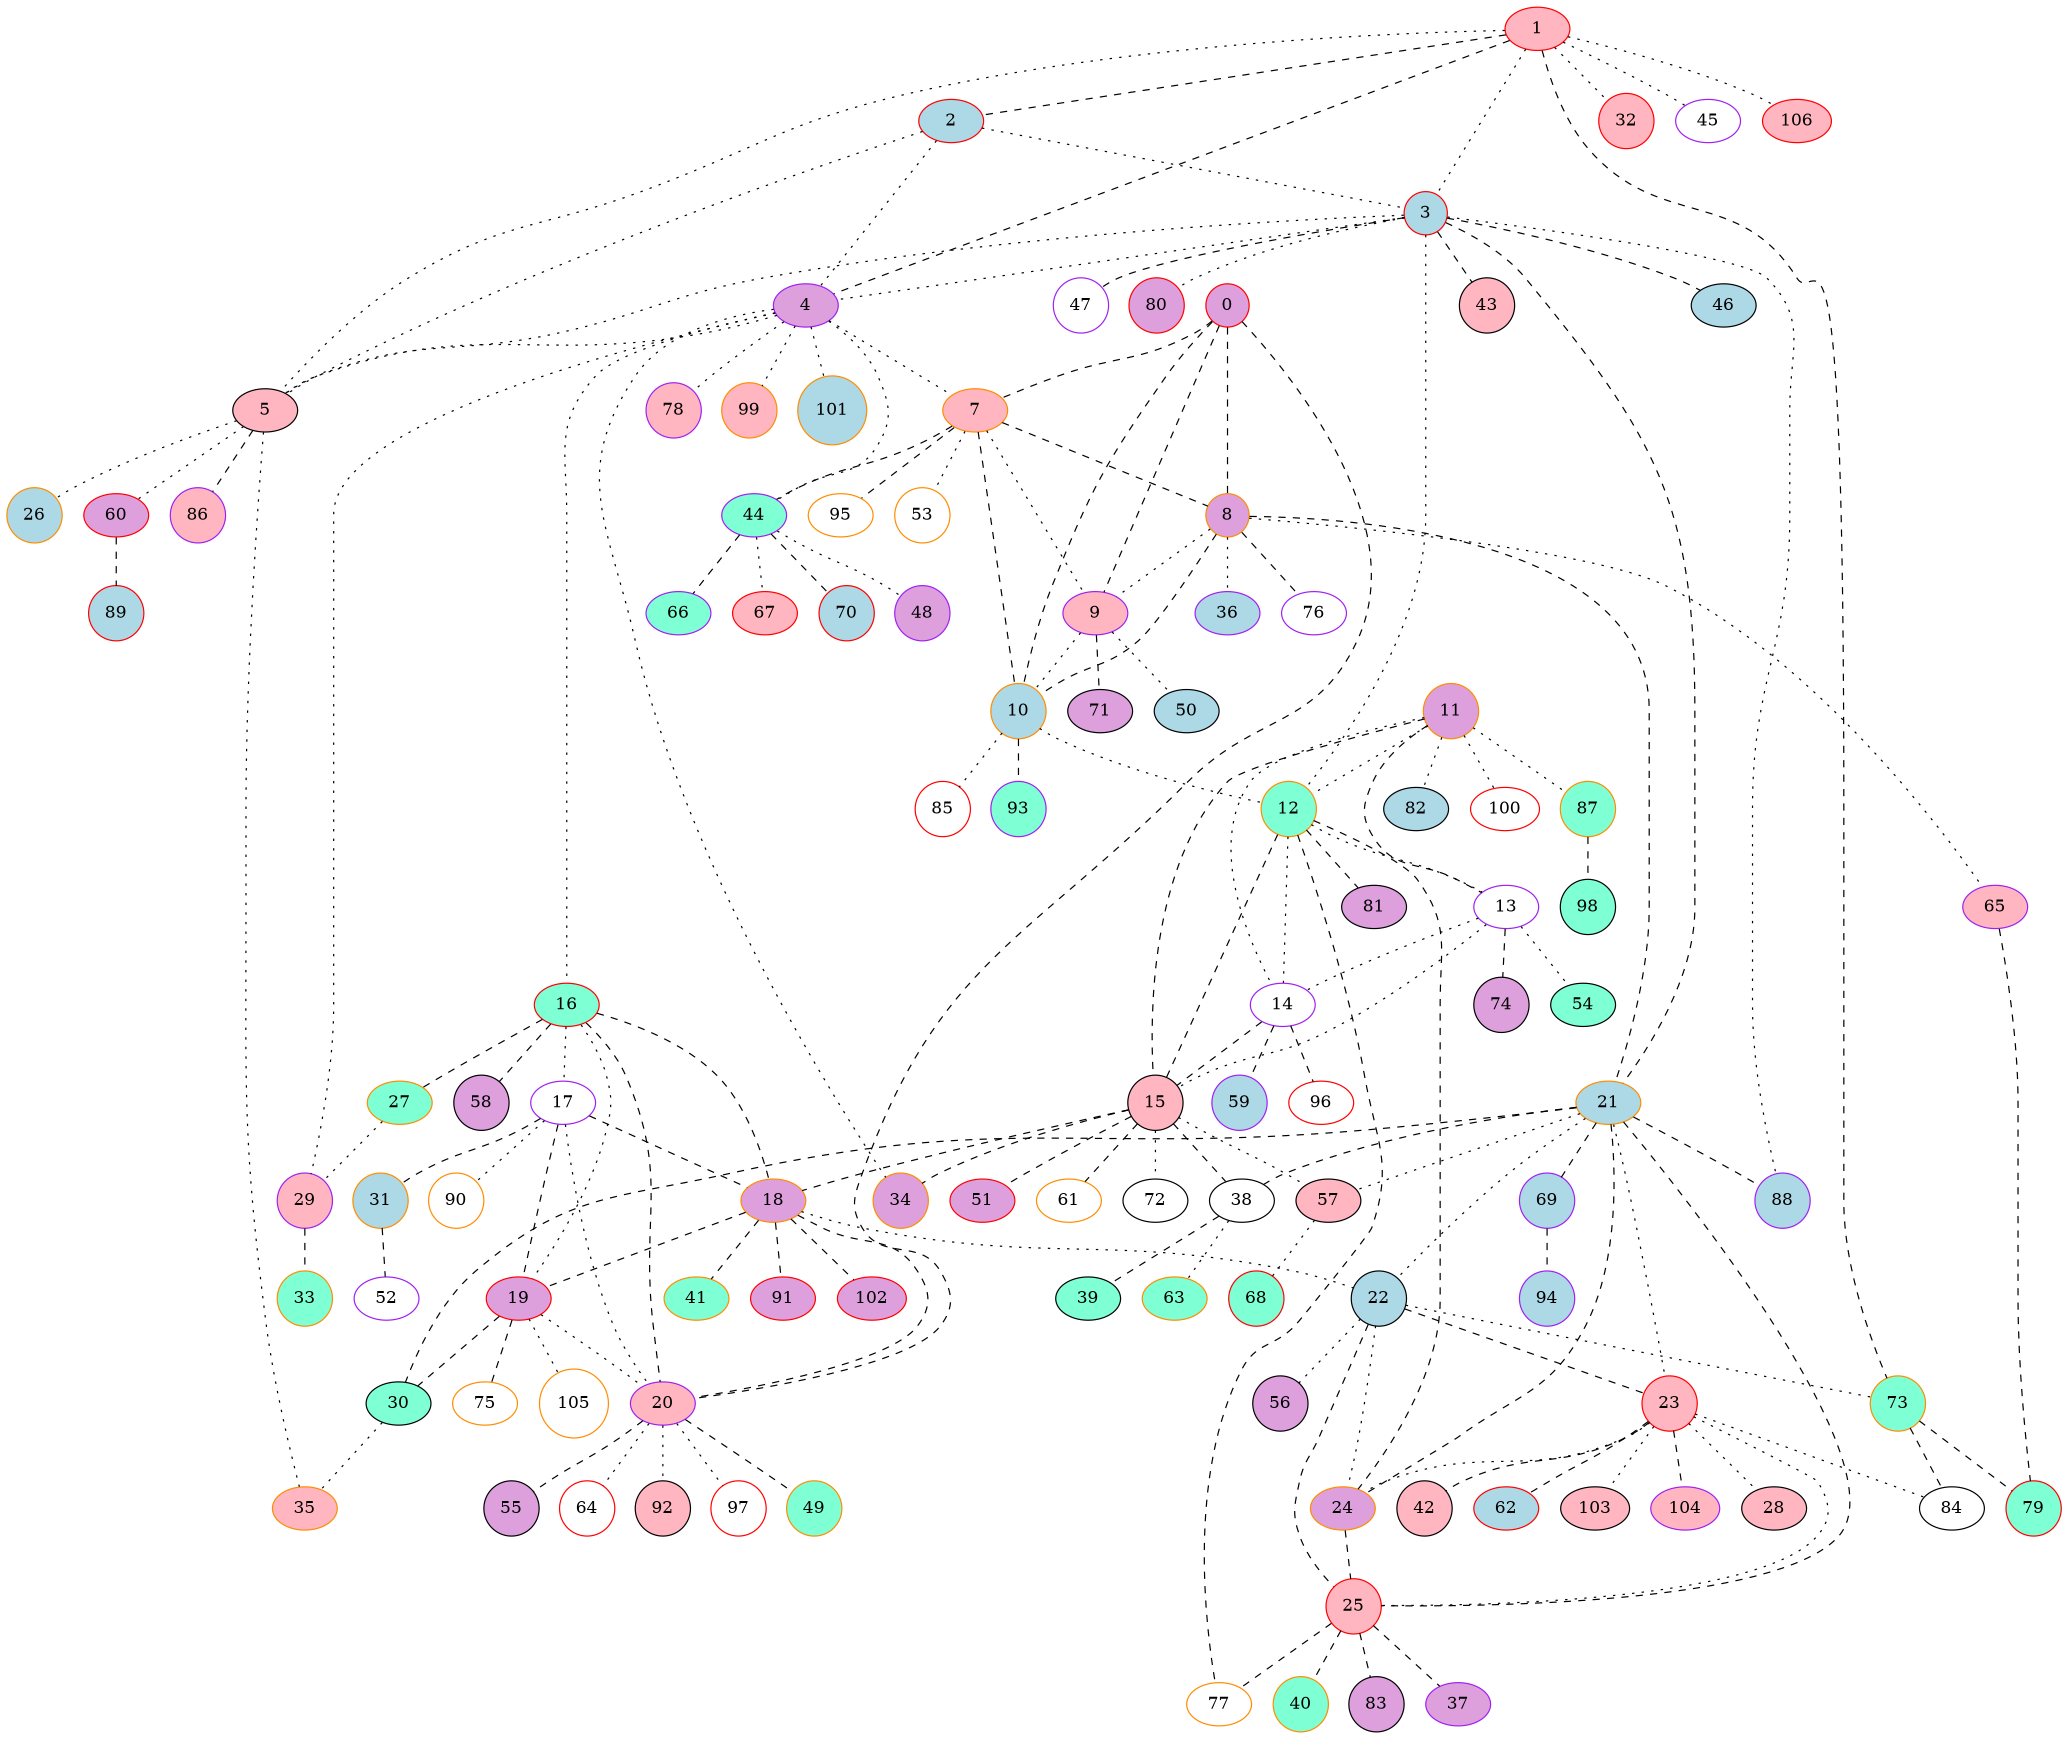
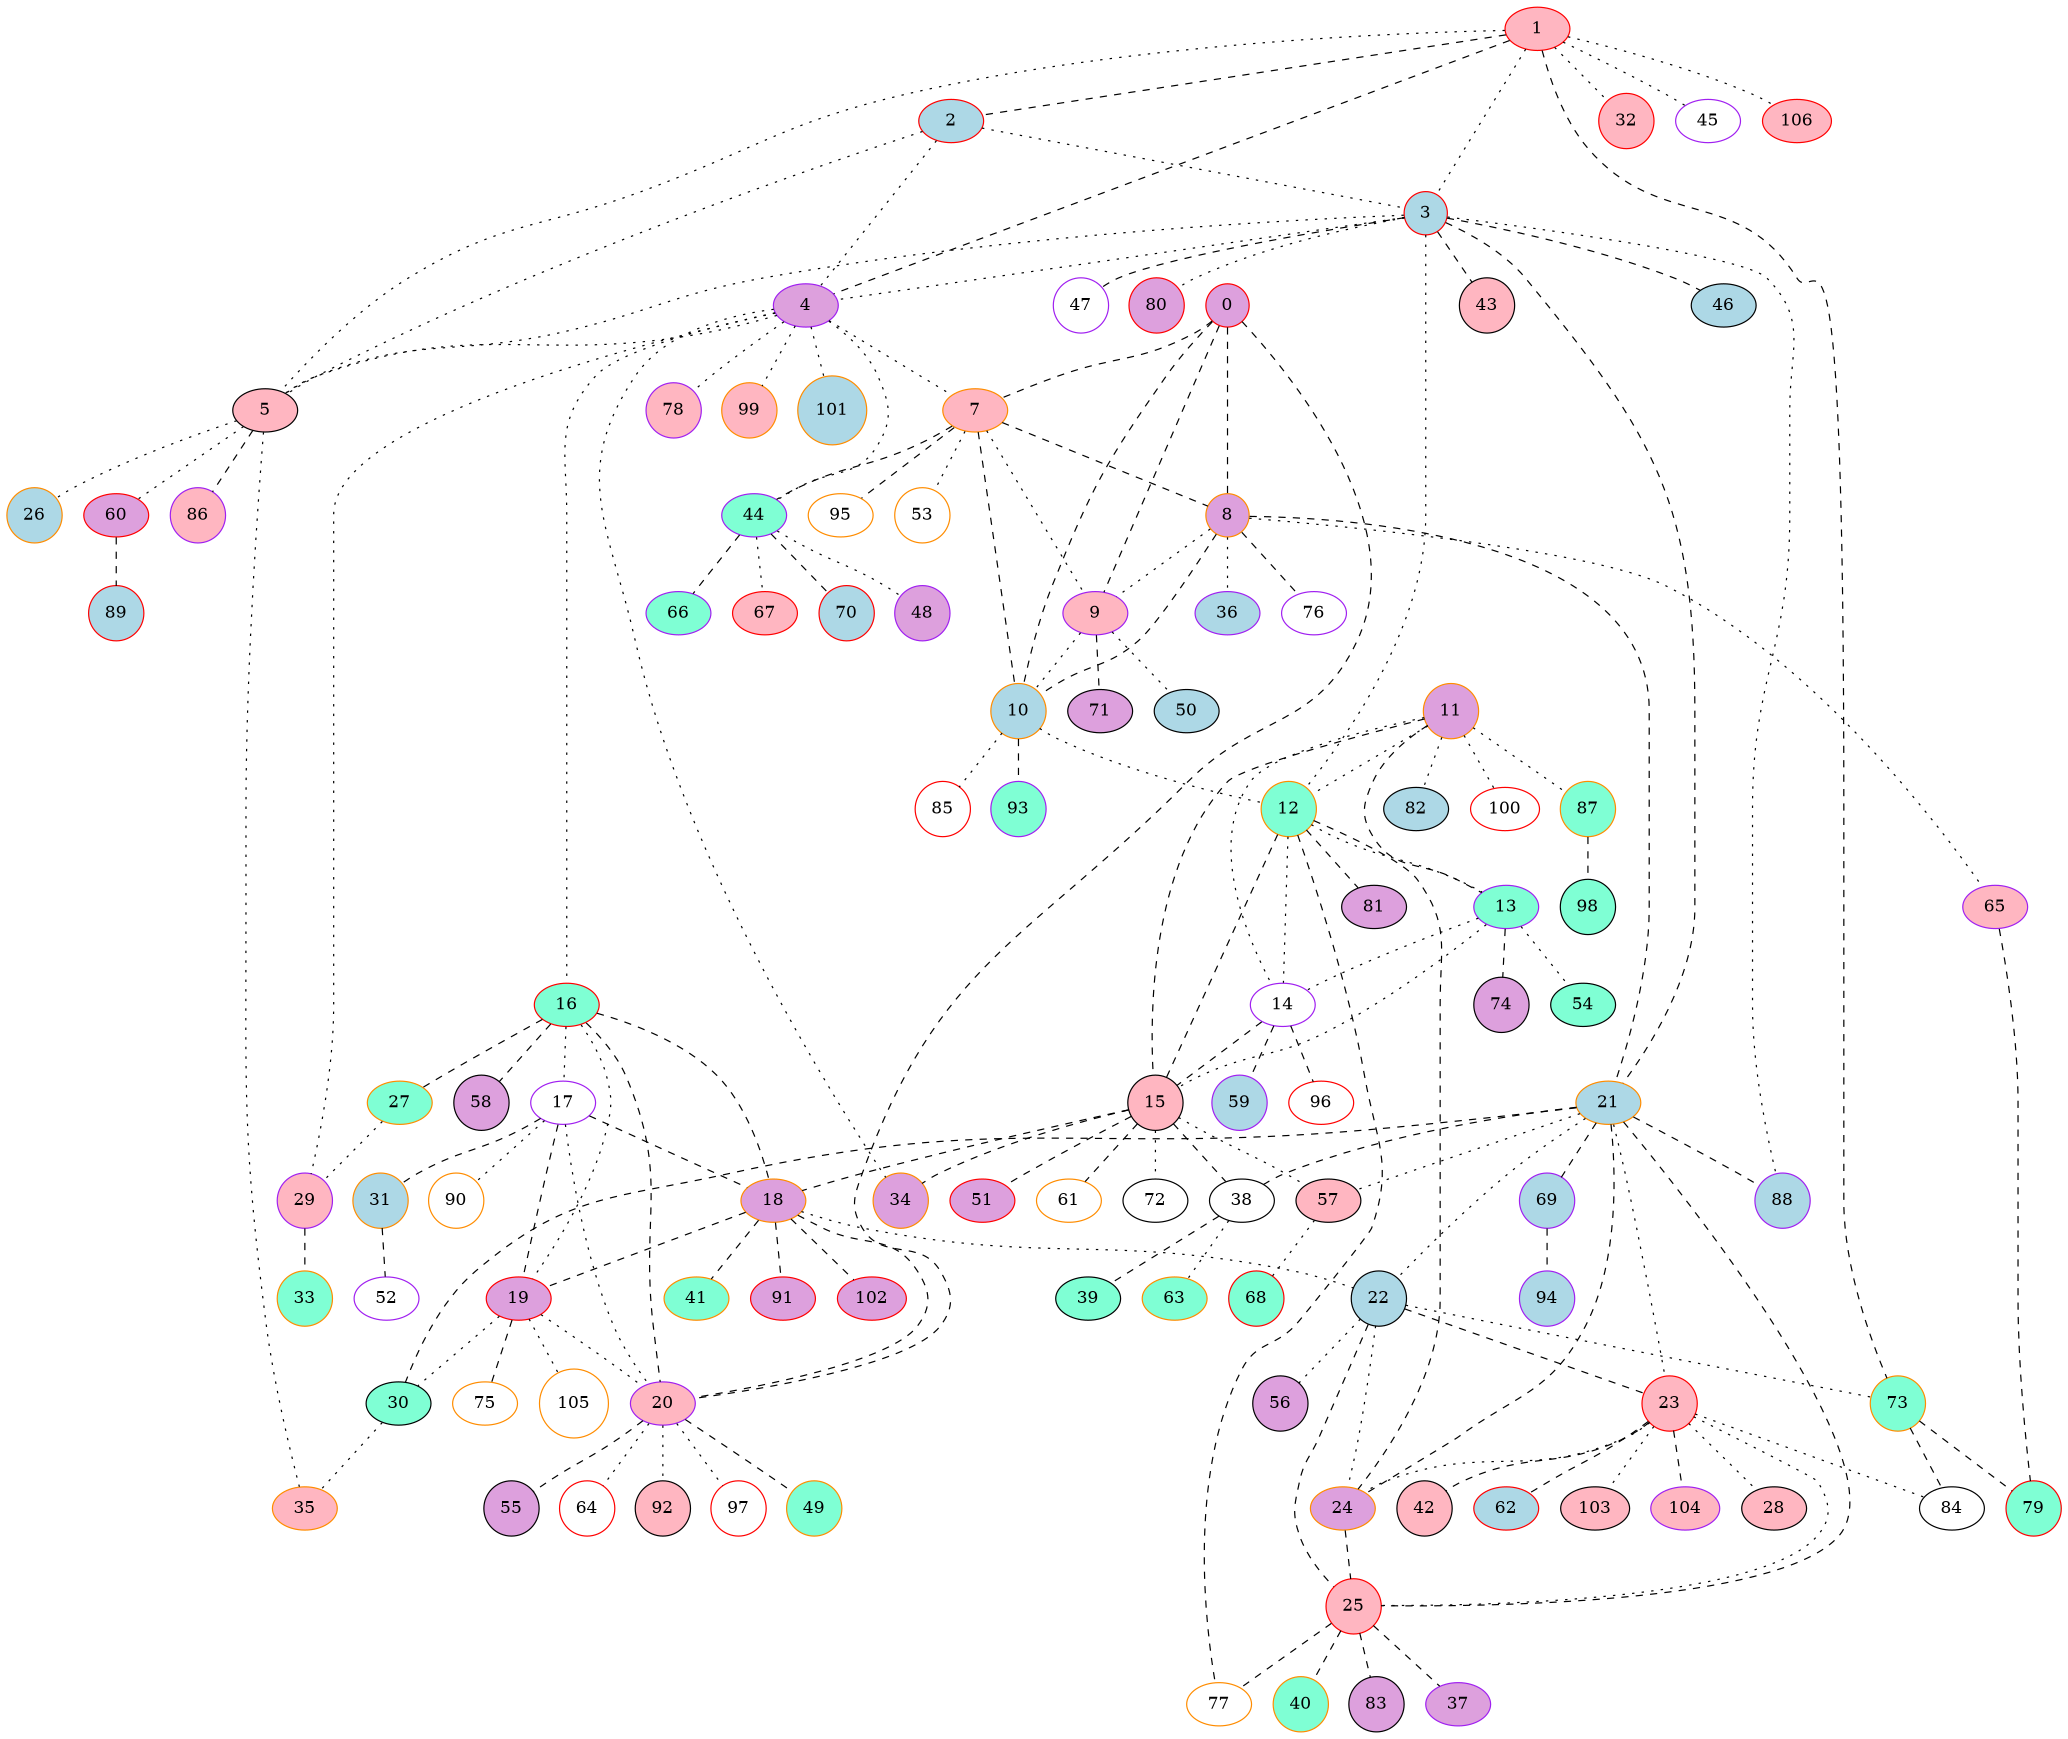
  graph {
    node [color=darkorange fillcolor=lightpink shape=ellipse style=filled]
    edge [style=dashed]
    1 [color=red]
    2 [color=red fillcolor=lightblue]
    3 [color=red fillcolor=lightblue shape=circle]
    4 [color=purple fillcolor=plum]
    5 [color=black]
    32 [color=red shape=circle]
    45 [color=purple fillcolor=white]
    73 [fillcolor=aquamarine shape=circle]
    106 [color=red]
    12 [fillcolor=aquamarine shape=circle]
    21 [fillcolor=lightblue]
    43 [color=black shape=circle]
    46 [color=black fillcolor=lightblue]
    47 [color=purple fillcolor=white shape=circle]
    80 [color=red fillcolor=plum shape=circle]
    88 [color=purple fillcolor=lightblue shape=circle]
    7
    16 [color=red fillcolor=aquamarine]
    29 [color=purple shape=circle]
    34 [fillcolor=plum shape=circle]
    44 [color=purple fillcolor=aquamarine]
    78 [color=purple shape=circle]
    99 [shape=circle]
    101 [fillcolor=lightblue shape=circle]
    26 [fillcolor=lightblue shape=circle]
    35
    60 [color=red fillcolor=plum]
    86 [color=purple shape=circle]
    84 [color=black fillcolor=white]
    79 [color=red fillcolor=aquamarine shape=circle]
-   13 [color=purple fillcolor=white]
+   13 [color=purple fillcolor=aquamarine]
    14 [color=purple fillcolor=white]
    15 [color=black shape=circle]
    24 [fillcolor=plum]
    77 [fillcolor=white]
    81 [color=black fillcolor=plum]
    38 [color=black fillcolor=white]
    57 [color=black]
    22 [color=black fillcolor=lightblue shape=circle]
    30 [color=black fillcolor=aquamarine]
    23 [color=red shape=circle]
    25 [color=red shape=circle]
    69 [color=purple fillcolor=lightblue shape=circle]
    8 [fillcolor=plum shape=circle]
    9 [color=purple]
    10 [fillcolor=lightblue shape=circle]
    53 [fillcolor=white shape=circle]
    95 [fillcolor=white]
    20 [color=purple]
    18 [fillcolor=plum]
    17 [color=purple fillcolor=white]
    19 [color=red fillcolor=plum]
    27 [fillcolor=aquamarine]
    58 [color=black fillcolor=plum shape=circle]
    33 [fillcolor=aquamarine shape=circle]
    48 [color=purple fillcolor=plum shape=circle]
    66 [color=purple fillcolor=aquamarine]
    67 [color=red]
    70 [color=red fillcolor=lightblue shape=circle]
    89 [color=red fillcolor=lightblue shape=circle]
    n61 [color=red fillcolor=plum label=0 shape=circle]
    36 [color=purple fillcolor=lightblue]
    65 [color=purple]
    76 [color=purple fillcolor=white]
    50 [color=black fillcolor=lightblue]
    71 [color=black fillcolor=plum]
    85 [color=red fillcolor=white shape=circle]
    93 [color=purple fillcolor=aquamarine shape=circle]
    49 [fillcolor=aquamarine shape=circle]
    55 [color=black fillcolor=plum shape=circle]
    64 [color=red fillcolor=white shape=circle]
    92 [color=black shape=circle]
    97 [color=red fillcolor=white shape=circle]
    11 [fillcolor=plum shape=circle]
    82 [color=black fillcolor=lightblue]
    87 [fillcolor=aquamarine shape=circle]
    100 [color=red fillcolor=white]
    54 [color=black fillcolor=aquamarine]
    74 [color=black fillcolor=plum shape=circle]
    59 [color=purple fillcolor=lightblue shape=circle]
    96 [color=red fillcolor=white]
    51 [color=red fillcolor=plum]
    61 [fillcolor=white]
    72 [color=black fillcolor=white]
    98 [color=black fillcolor=aquamarine shape=circle]
    41 [fillcolor=aquamarine]
    91 [color=red fillcolor=plum]
    102 [color=red fillcolor=plum]
    39 [color=black fillcolor=aquamarine]
    63 [fillcolor=aquamarine]
    68 [color=red fillcolor=aquamarine shape=circle]
    31 [fillcolor=lightblue shape=circle]
    90 [fillcolor=white shape=circle]
    75 [fillcolor=white]
    105 [fillcolor=white shape=circle]
    52 [color=purple fillcolor=white]
    56 [color=black fillcolor=plum shape=circle]
    28 [color=black]
    42 [color=black shape=circle]
    62 [color=red fillcolor=lightblue]
    103 [color=black]
    104 [color=purple]
    37 [color=purple fillcolor=plum]
    40 [fillcolor=aquamarine shape=circle]
    83 [color=black fillcolor=plum shape=circle]
    94 [color=purple fillcolor=lightblue shape=circle]
    1 -- 2
    1 -- 3 [style=dotted]
    1 -- 4
    1 -- 5 [style=dotted]
    1 -- 32 [style=dotted]
    1 -- 45 [style=dotted]
    1 -- 73
    1 -- 106 [style=dotted]
    2 -- 3 [style=dotted]
    2 -- 4 [style=dotted]
    2 -- 5 [style=dotted]
    3 -- 4 [style=dotted]
    3 -- 5 [style=dotted]
    3 -- 12 [style=dotted]
    3 -- 21
    3 -- 43
    3 -- 46
    3 -- 47
    3 -- 80 [style=dotted]
    3 -- 88 [style=dotted]
    4 -- 5 [style=dotted]
    4 -- 7 [style=dotted]
    4 -- 16 [style=dotted]
    4 -- 29 [style=dotted]
    4 -- 34 [style=dotted]
    4 -- 44 [style=dotted]
    4 -- 78 [style=dotted]
    4 -- 99 [style=dotted]
    4 -- 101 [style=dotted]
    5 -- 26 [style=dotted]
    5 -- 35 [style=dotted]
    5 -- 60 [style=dotted]
    5 -- 86
    73 -- 84
    73 -- 79
    12 -- 13 [style=dotted]
    12 -- 14 [style=dotted]
    12 -- 15
    12 -- 24
    12 -- 77
    12 -- 81
    21 -- 88
    21 -- 24
    21 -- 38
    21 -- 57 [style=dotted]
    21 -- 22 [style=dotted]
    21 -- 30
    21 -- 23 [style=dotted]
    21 -- 25
    21 -- 69
    7 -- 44
    7 -- 8
    7 -- 9 [style=dotted]
    7 -- 10
    7 -- 53 [style=dotted]
    7 -- 95
    16 -- 20
    16 -- 18
    16 -- 17 [style=dotted]
    16 -- 19 [style=dotted]
    16 -- 27
    16 -- 58
    29 -- 33
    44 -- 48 [style=dotted]
    44 -- 66
    44 -- 67 [style=dotted]
    44 -- 70
    60 -- 89
    13 -- 14 [style=dotted]
    13 -- 15 [style=dotted]
    13 -- 54 [style=dotted]
    13 -- 74
    14 -- 15
    14 -- 59
    14 -- 96
    15 -- 34
    15 -- 38
    15 -- 57 [style=dotted]
    15 -- 18
    15 -- 51
    15 -- 61
    15 -- 72 [style=dotted]
    24 -- 25
    38 -- 39
    38 -- 63 [style=dotted]
    57 -- 68 [style=dotted]
    22 -- 73 [style=dotted]
    22 -- 24 [style=dotted]
    22 -- 23
    22 -- 25
    22 -- 56 [style=dotted]
    30 -- 35 [style=dotted]
    23 -- 84 [style=dotted]
    23 -- 24 [style=dotted]
    23 -- 25 [style=dotted]
    23 -- 28 [style=dotted]
    23 -- 42
    23 -- 62
    23 -- 103 [style=dotted]
    23 -- 104
    25 -- 77
    25 -- 37
    25 -- 40
    25 -- 83
    69 -- 94
    8 -- 21
    8 -- 9 [style=dotted]
    8 -- 10
    8 -- 36 [style=dotted]
    8 -- 65 [style=dotted]
    8 -- 76
    9 -- 10 [style=dotted]
    9 -- 50 [style=dotted]
    9 -- 71
    10 -- 12 [style=dotted]
    10 -- 85 [style=dotted]
    10 -- 93
    20 -- 49
    20 -- 55
    20 -- 64 [style=dotted]
    20 -- 92 [style=dotted]
    20 -- 97 [style=dotted]
    18 -- 22 [style=dotted]
    18 -- 20
    18 -- 19
    18 -- 41
    18 -- 91
    18 -- 102
    17 -- 20 [style=dotted]
    17 -- 18
    17 -- 19
    17 -- 31
    17 -- 90 [style=dotted]
-   19 -- 30
+   19 -- 30 [style=dotted]
    19 -- 20 [style=dotted]
    19 -- 75
    19 -- 105 [style=dotted]
    27 -- 29 [style=dotted]
    n61 -- 7
    n61 -- 8
    n61 -- 9
    n61 -- 10
    n61 -- 20
    65 -- 79
    11 -- 12 [style=dotted]
    11 -- 13
    11 -- 14 [style=dotted]
    11 -- 15
    11 -- 82 [style=dotted]
    11 -- 87 [style=dotted]
    11 -- 100 [style=dotted]
    87 -- 98
    31 -- 52
  }
